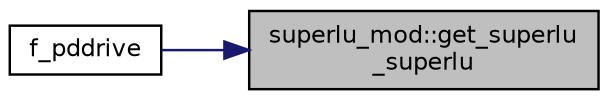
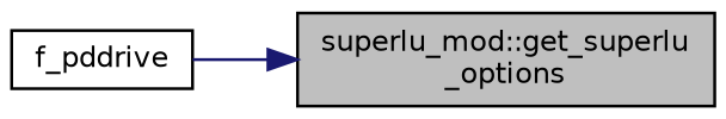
  digraph {
    rankdir=RL
    node [color=black fontname=Helvetica fontsize=10 shape=record style=filled]
-   n1 [fillcolor=grey75 fontcolor=black height=0.2 label="superlu_mod::get_superlu\l_superlu" width=0.4]
+   n1 [fillcolor=grey75 fontcolor=black height=0.2 label="superlu_mod::get_superlu\l_options" width=0.4]
    n2 [fillcolor=white height=0.2 label=f_pddrive width=0.4]
    n1 -> n2 [color=midnightblue dir=back fontname=Helvetica fontsize=10 labelfontname=Helvetica labelfontsize=10 style=solid]
  }
